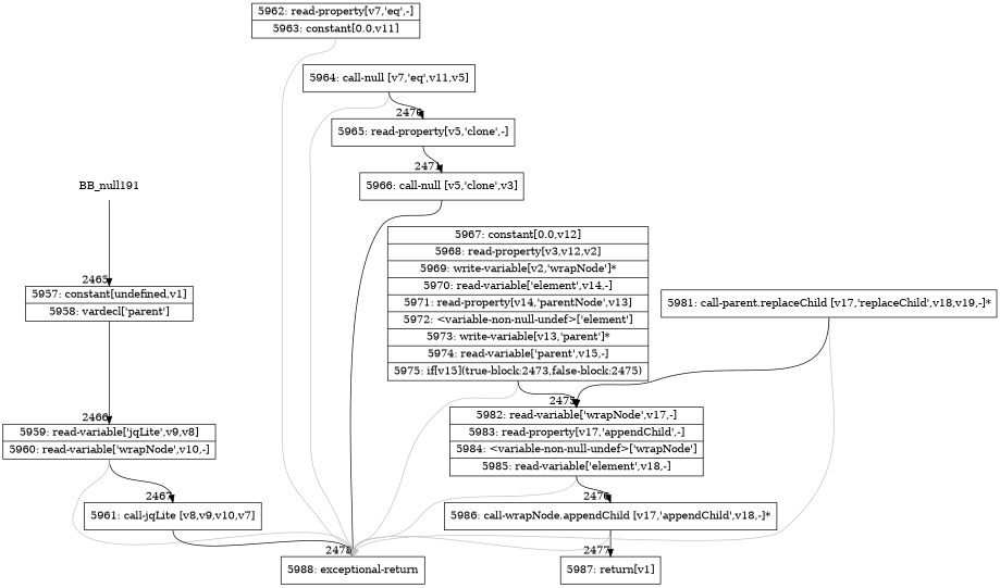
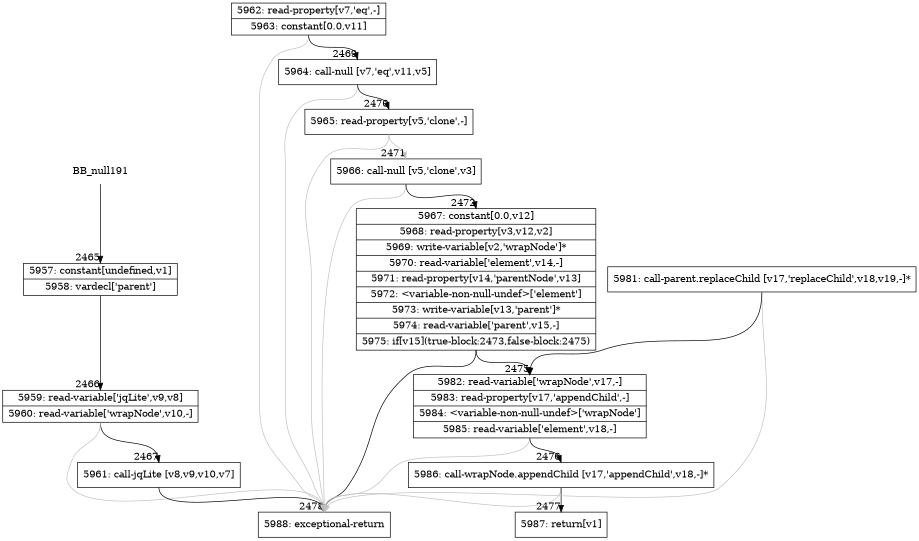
  digraph {
    rankdir=TD
    node [shape=record]
    edge [headport=n tailport=s]
    n1 [label=BB_null191 shape=none]
    n2 [label="{5957: constant[undefined,v1]|5958: vardecl['parent']}"]
    n3 [label="{5959: read-variable['jqLite',v9,v8]|5960: read-variable['wrapNode',v10,-]}"]
    n4 [label="{5961: call-jqLite [v8,v9,v10,v7]}"]
    n5 [label="{5988: exceptional-return}"]
    n6 [label="{5962: read-property[v7,'eq',-]|5963: constant[0.0,v11]}"]
    n7 [label="{5964: call-null [v7,'eq',v11,v5]}"]
    n8 [label="{5965: read-property[v5,'clone',-]}"]
    n9 [label="{5966: call-null [v5,'clone',v3]}"]
    n10 [label="{5967: constant[0.0,v12]|5968: read-property[v3,v12,v2]|5969: write-variable[v2,'wrapNode']*|5970: read-variable['element',v14,-]|5971: read-property[v14,'parentNode',v13]|5972: \<variable-non-null-undef\>['element']|5973: write-variable[v13,'parent']*|5974: read-variable['parent',v15,-]|5975: if[v15](true-block:2473,false-block:2475)}"]
    n11 [label="{5982: read-variable['wrapNode',v17,-]|5983: read-property[v17,'appendChild',-]|5984: \<variable-non-null-undef\>['wrapNode']|5985: read-variable['element',v18,-]}"]
    n12 [label="{5986: call-wrapNode.appendChild [v17,'appendChild',v18,-]*}"]
    n13 [label="{5981: call-parent.replaceChild [v17,'replaceChild',v18,v19,-]*}"]
    n14 [label="{5987: return[v1]}"]
    n1 -> n2 [headlabel="    2465"]
    n2 -> n3 [headlabel="      2466"]
    n3 -> n4 [headlabel="      2467"]
    n3 -> n5 [color=gray headlabel="      2478"]
    n4 -> n5 [color=black]
    n6 -> n5 [color=gray]
+   n6 -> n7 [headlabel="      2469"]
    n7 -> n5 [color=gray]
    n7 -> n8 [headlabel="      2470"]
-   n8 -> n9 [headlabel="      2471"]
-   n9 -> n5 [color=black]
-   n10 -> n5 [color=gray]
+   n8 -> n5 [color=gray]
+   n8 -> n9 [headlabel="      2471" color=gray]
+   n9 -> n5 [color=gray]
+   n9 -> n10 [headlabel="      2472"]
+   n10 -> n5 [color=black]
    n10 -> n11 [headlabel="      2475"]
    n11 -> n5 [color=gray]
    n11 -> n12 [headlabel="      2476"]
    n12 -> n5 [color=gray]
    n12 -> n14 [headlabel="      2477"]
    n13 -> n5 [color=gray]
    n13 -> n11
  }
